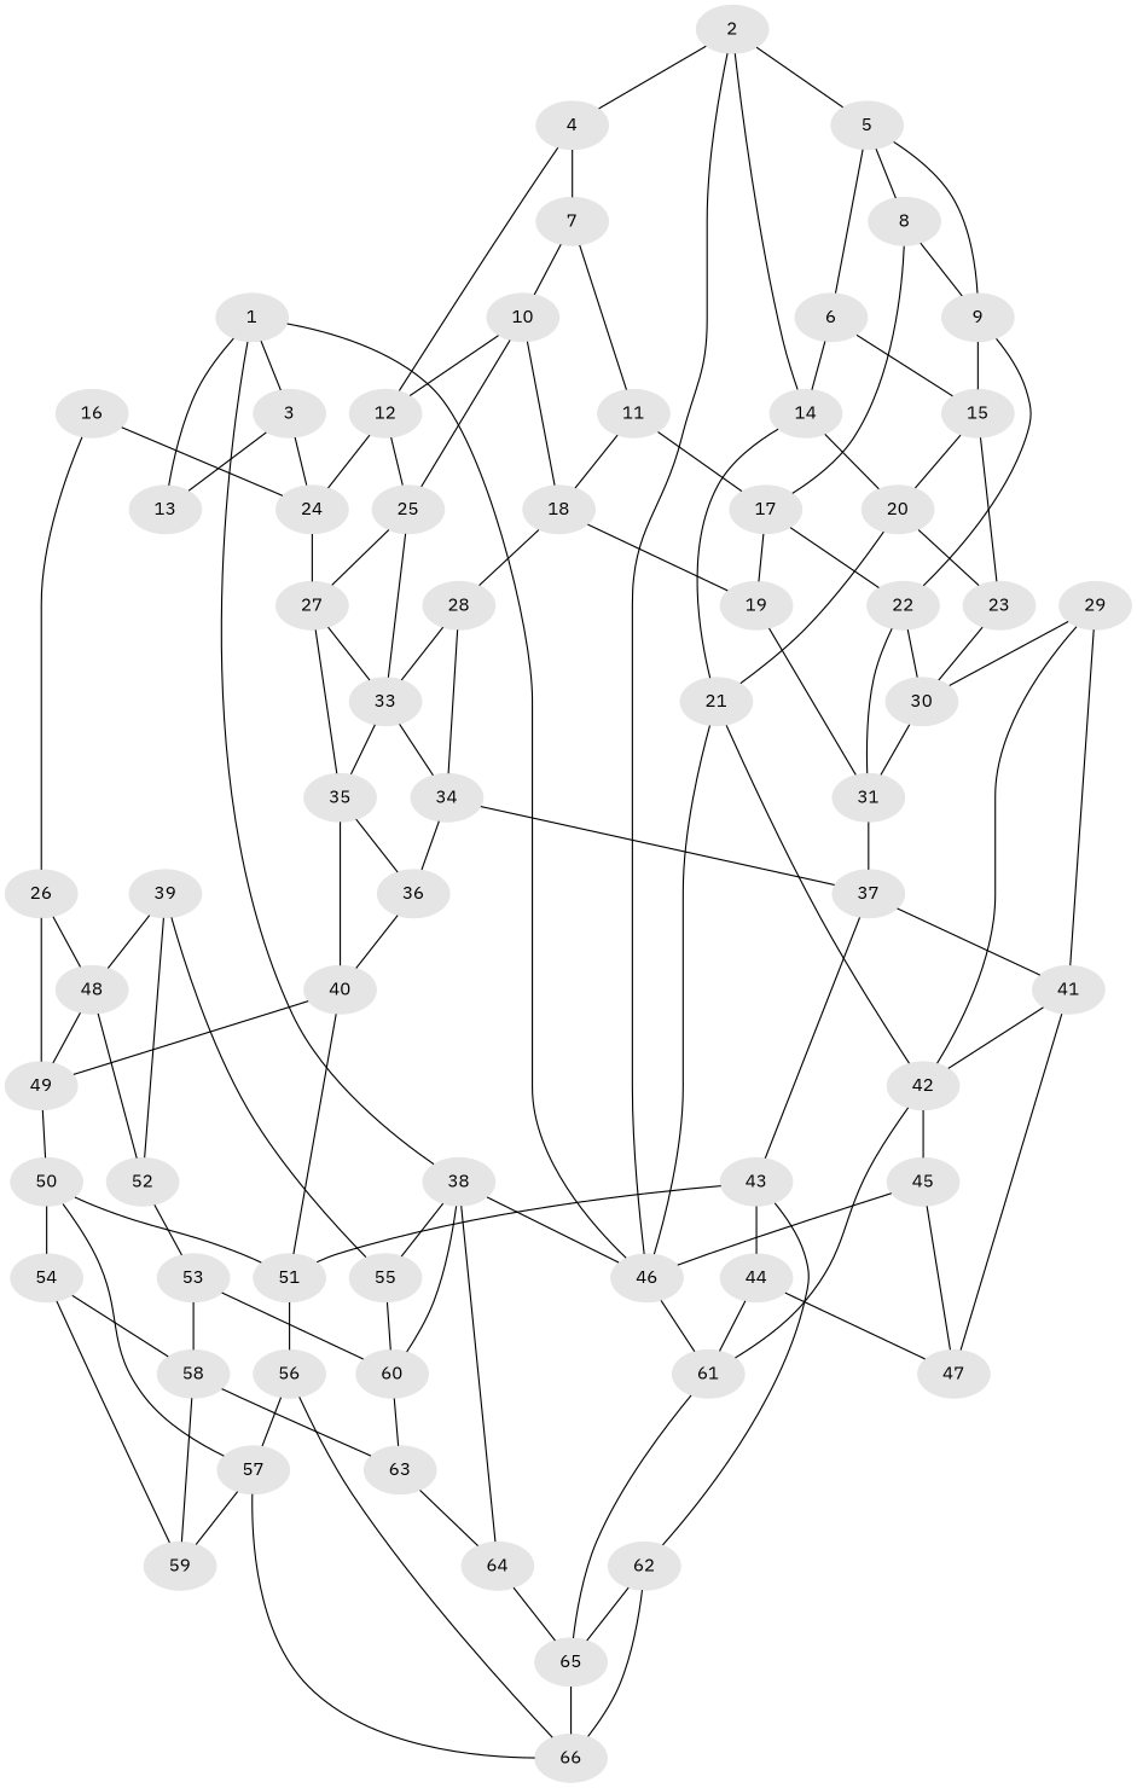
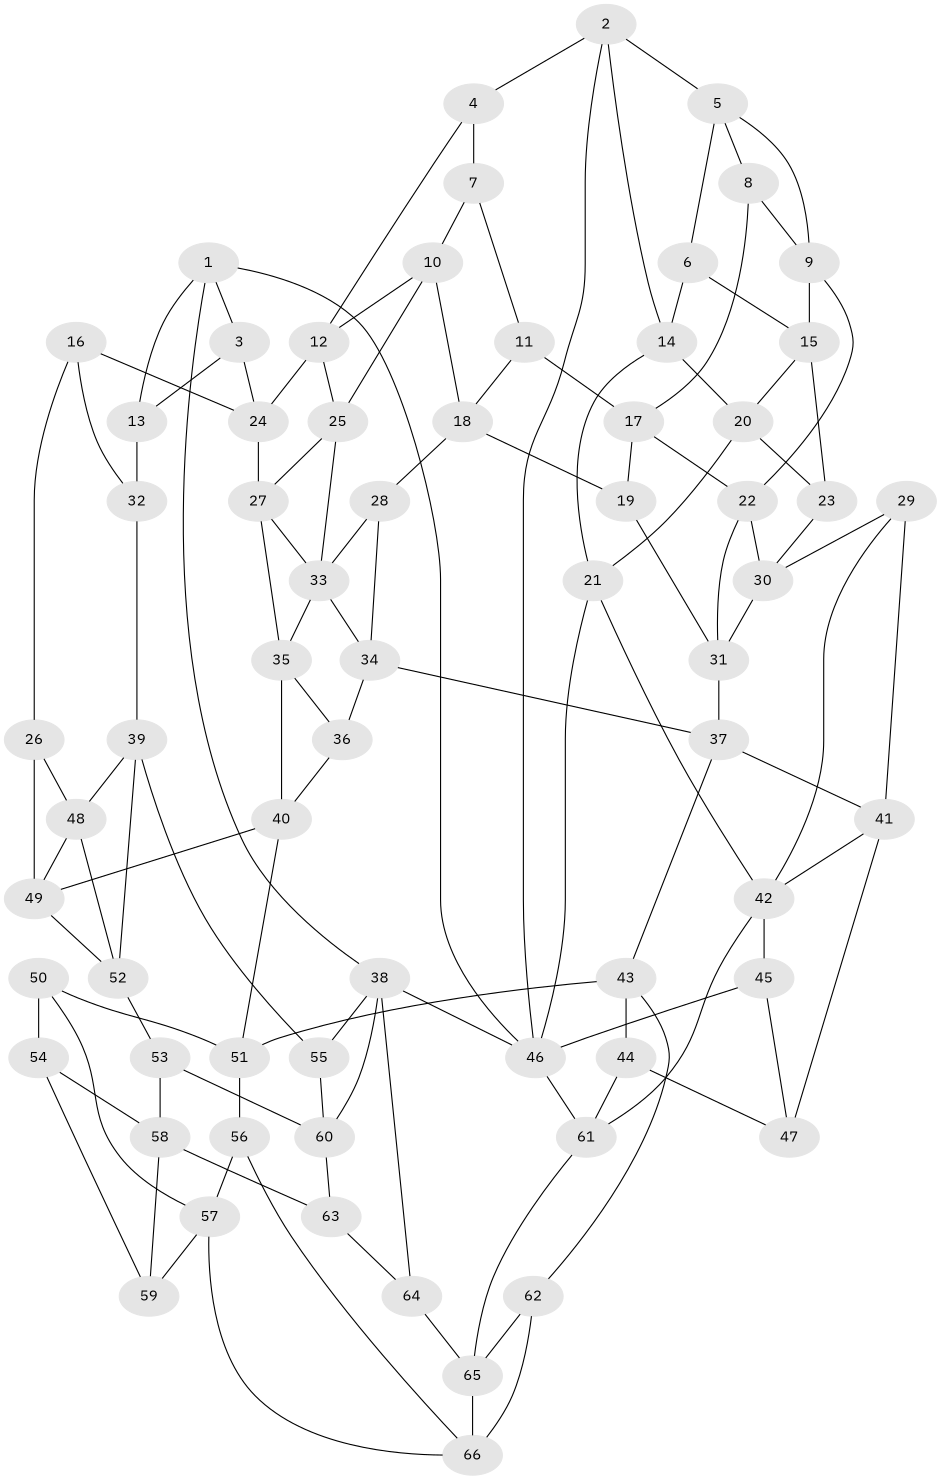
  graph {
    fontname="IBM Plex Sans"
    node [color=gray90 fontname="IBM Plex Sans" style=filled]
    edge [fontname="IBM Plex Sans" weight=1.0]
    1
    3
    13
    38
    46
    24
+   32
    55
    60
    64
    61
    2
    4
    5
    14
    7
    12
    6
    8
    9
    20
    21
    27
    10
    11
    25
    15
    17
    22
    23
    18
    19
    31
    30
    28
    33
    39
    42
    16
    26
    48
    49
    34
    37
    45
    35
    36
    40
    52
    50
    29
    41
    47
    43
    51
    44
    62
    63
    65
    53
    56
    66
    54
    57
    58
    59
    1 -- 3
    1 -- 13
    1 -- 38
    1 -- 46
    3 -- 13
    3 -- 24
+   13 -- 32 [weight=2.0]
    38 -- 46
    38 -- 55
    38 -- 60
    38 -- 64
    46 -- 61
    24 -- 27
+   32 -- 39
    55 -- 60
    60 -- 63
    64 -- 65
    61 -- 65
    2 -- 46
    2 -- 4
    2 -- 5
    2 -- 14
    4 -- 7
    4 -- 12
    5 -- 6
    5 -- 8
    5 -- 9
    14 -- 20
    14 -- 21
    7 -- 10
    7 -- 11
    12 -- 24
    12 -- 25
    6 -- 14
    6 -- 15
    8 -- 9
    8 -- 17
    9 -- 15
    9 -- 22
    20 -- 21
    20 -- 23
    21 -- 46
    21 -- 42
    27 -- 33
    27 -- 35
    10 -- 12
    10 -- 25
    10 -- 18
    11 -- 17
    11 -- 18
    25 -- 27
    25 -- 33
    15 -- 20
    15 -- 23
    17 -- 22
    17 -- 19
    22 -- 31
    22 -- 30
    23 -- 30
    18 -- 19
    18 -- 28
    19 -- 31
    31 -- 37
    30 -- 31
    28 -- 33
    28 -- 34
    33 -- 34
    33 -- 35
    39 -- 55
    39 -- 48
    39 -- 52
    42 -- 61
    42 -- 45
    16 -- 24
+   16 -- 32
    16 -- 26
    26 -- 48
    26 -- 49
    48 -- 49
    48 -- 52
-   49 -- 50
+   49 -- 52
    34 -- 37
    34 -- 36
    37 -- 41
    37 -- 43
    45 -- 46
    45 -- 47
    35 -- 36
    35 -- 40
    36 -- 40
    40 -- 49
    40 -- 51
    52 -- 53
    50 -- 51
    50 -- 54
    50 -- 57
    29 -- 30
    29 -- 42
    29 -- 41
    41 -- 42
    41 -- 47
    43 -- 51
    43 -- 44
    43 -- 62
    51 -- 56
    44 -- 61
    44 -- 47
    62 -- 65
    62 -- 66 [weight=2.0]
    63 -- 64
    65 -- 66
    53 -- 60
    53 -- 58
    56 -- 66
    56 -- 57
    54 -- 58
    54 -- 59
    57 -- 66
    57 -- 59
    58 -- 63
    58 -- 59
  }
